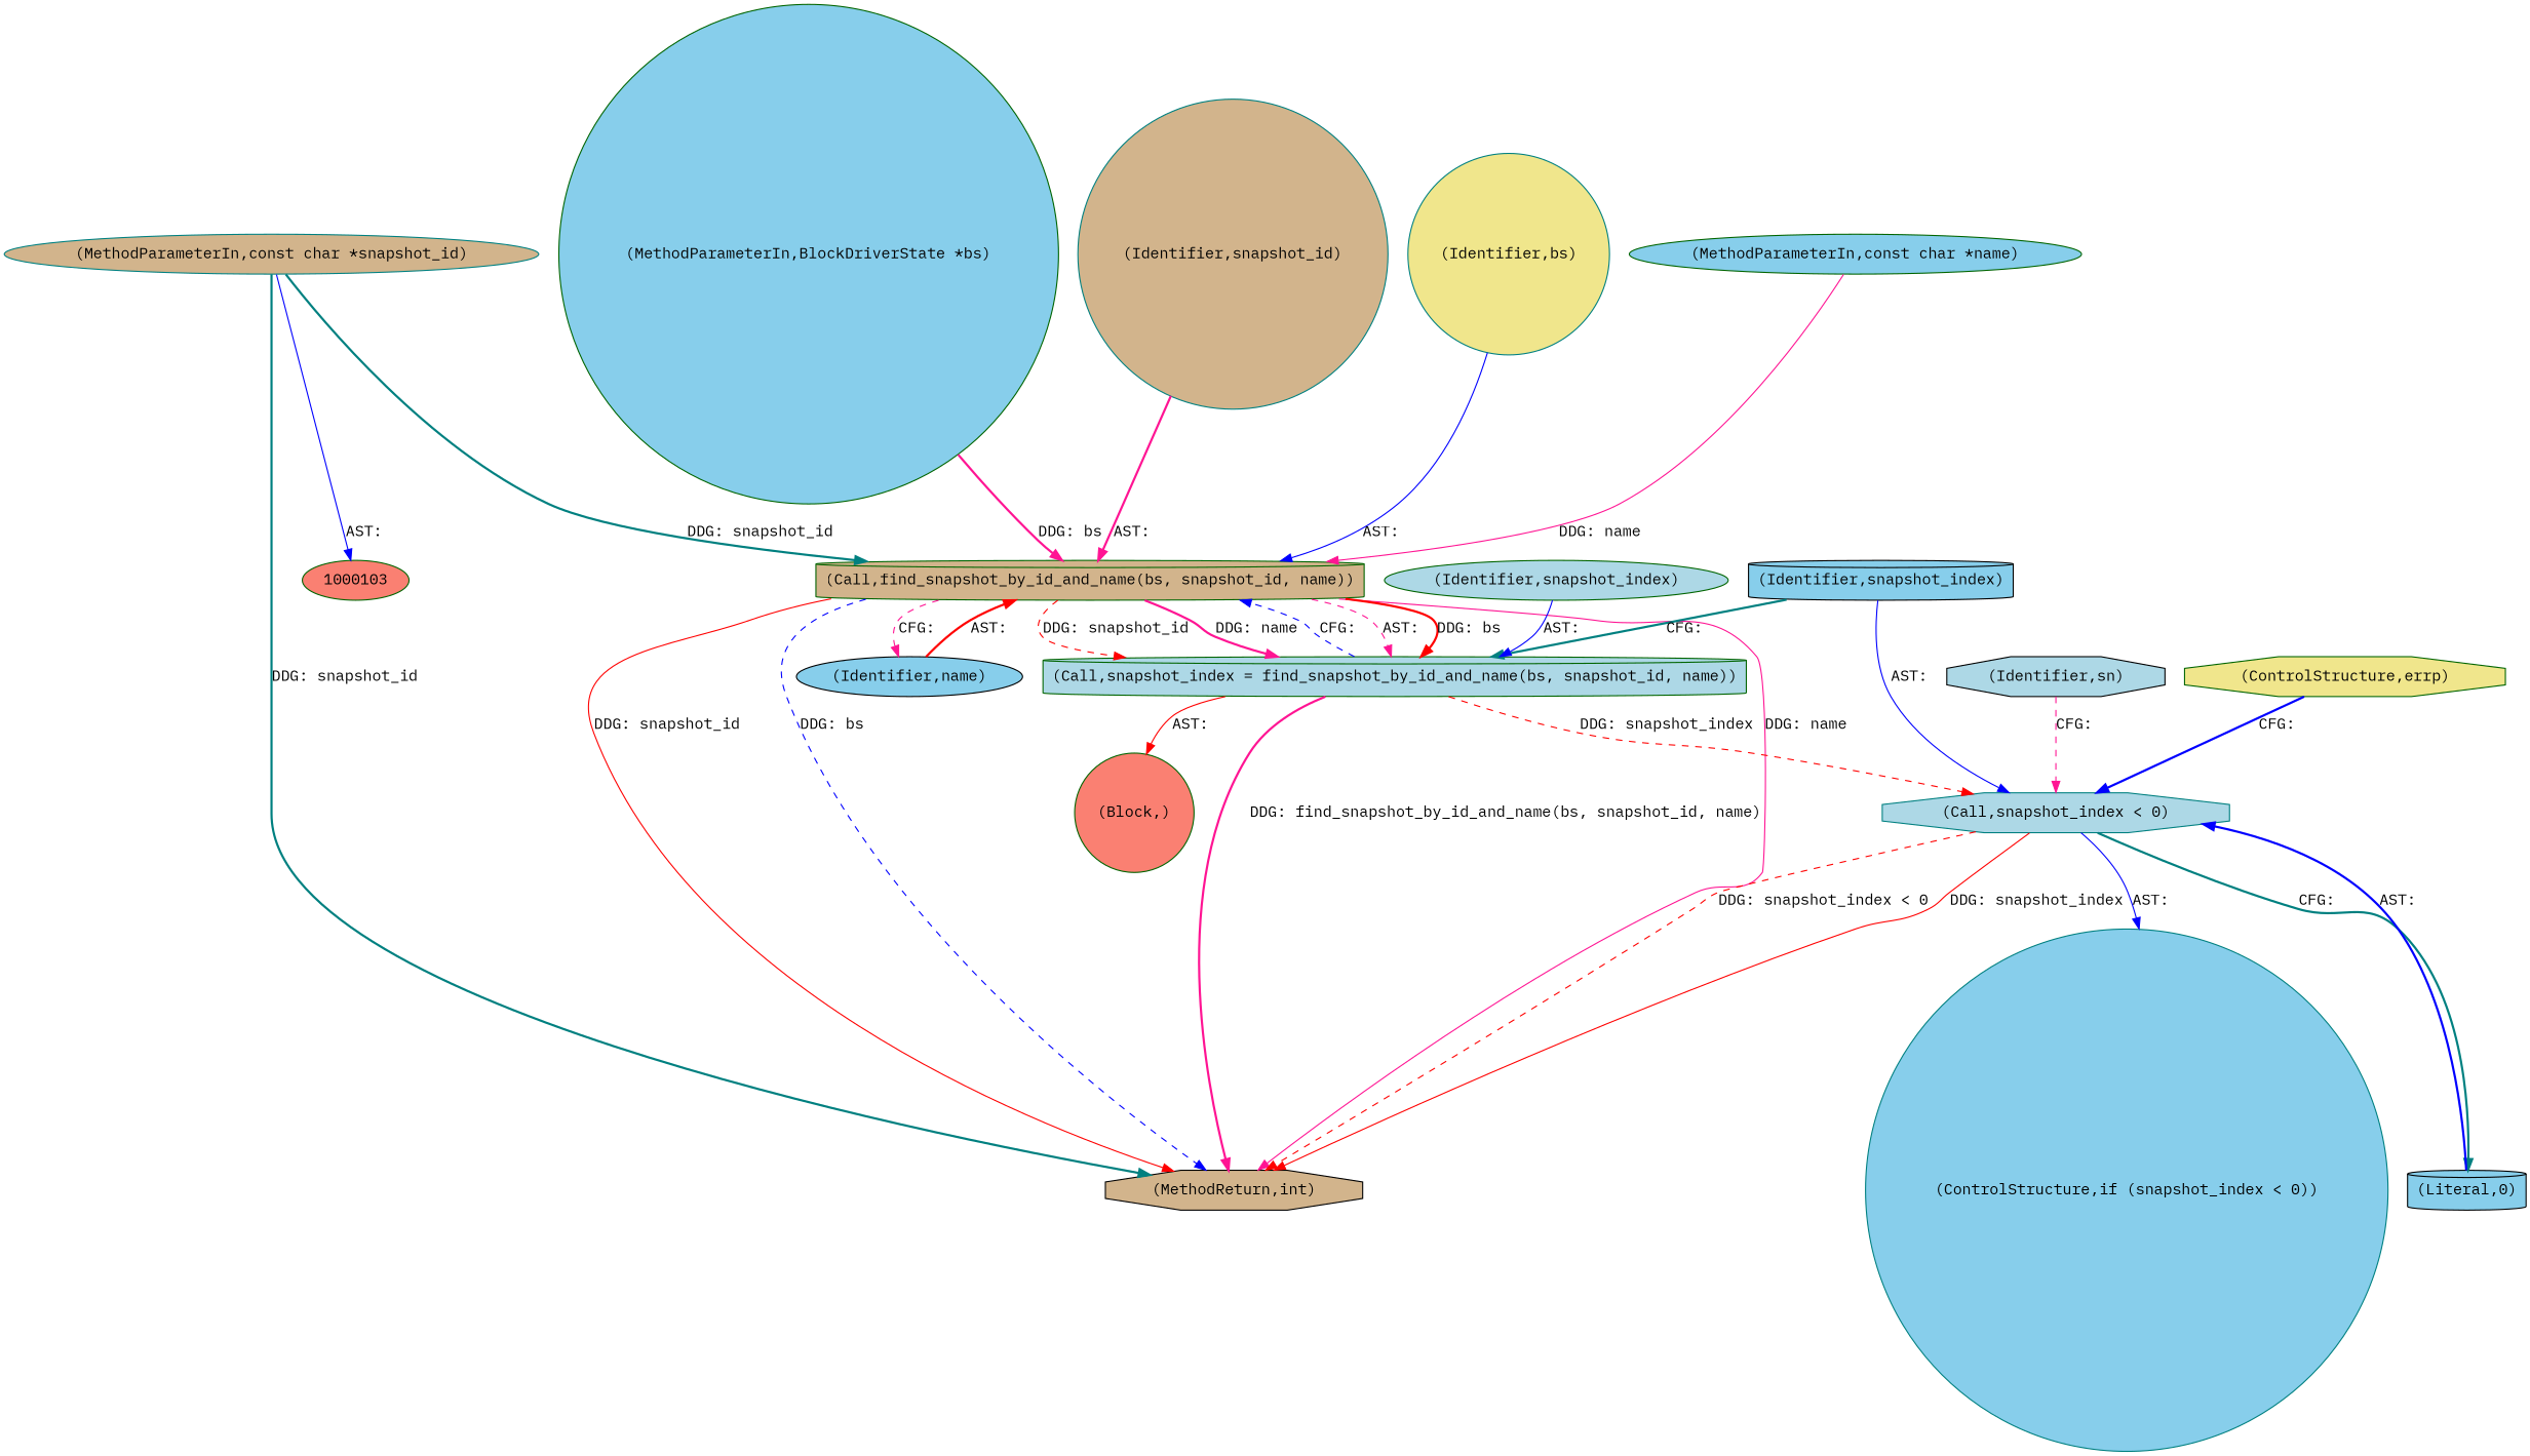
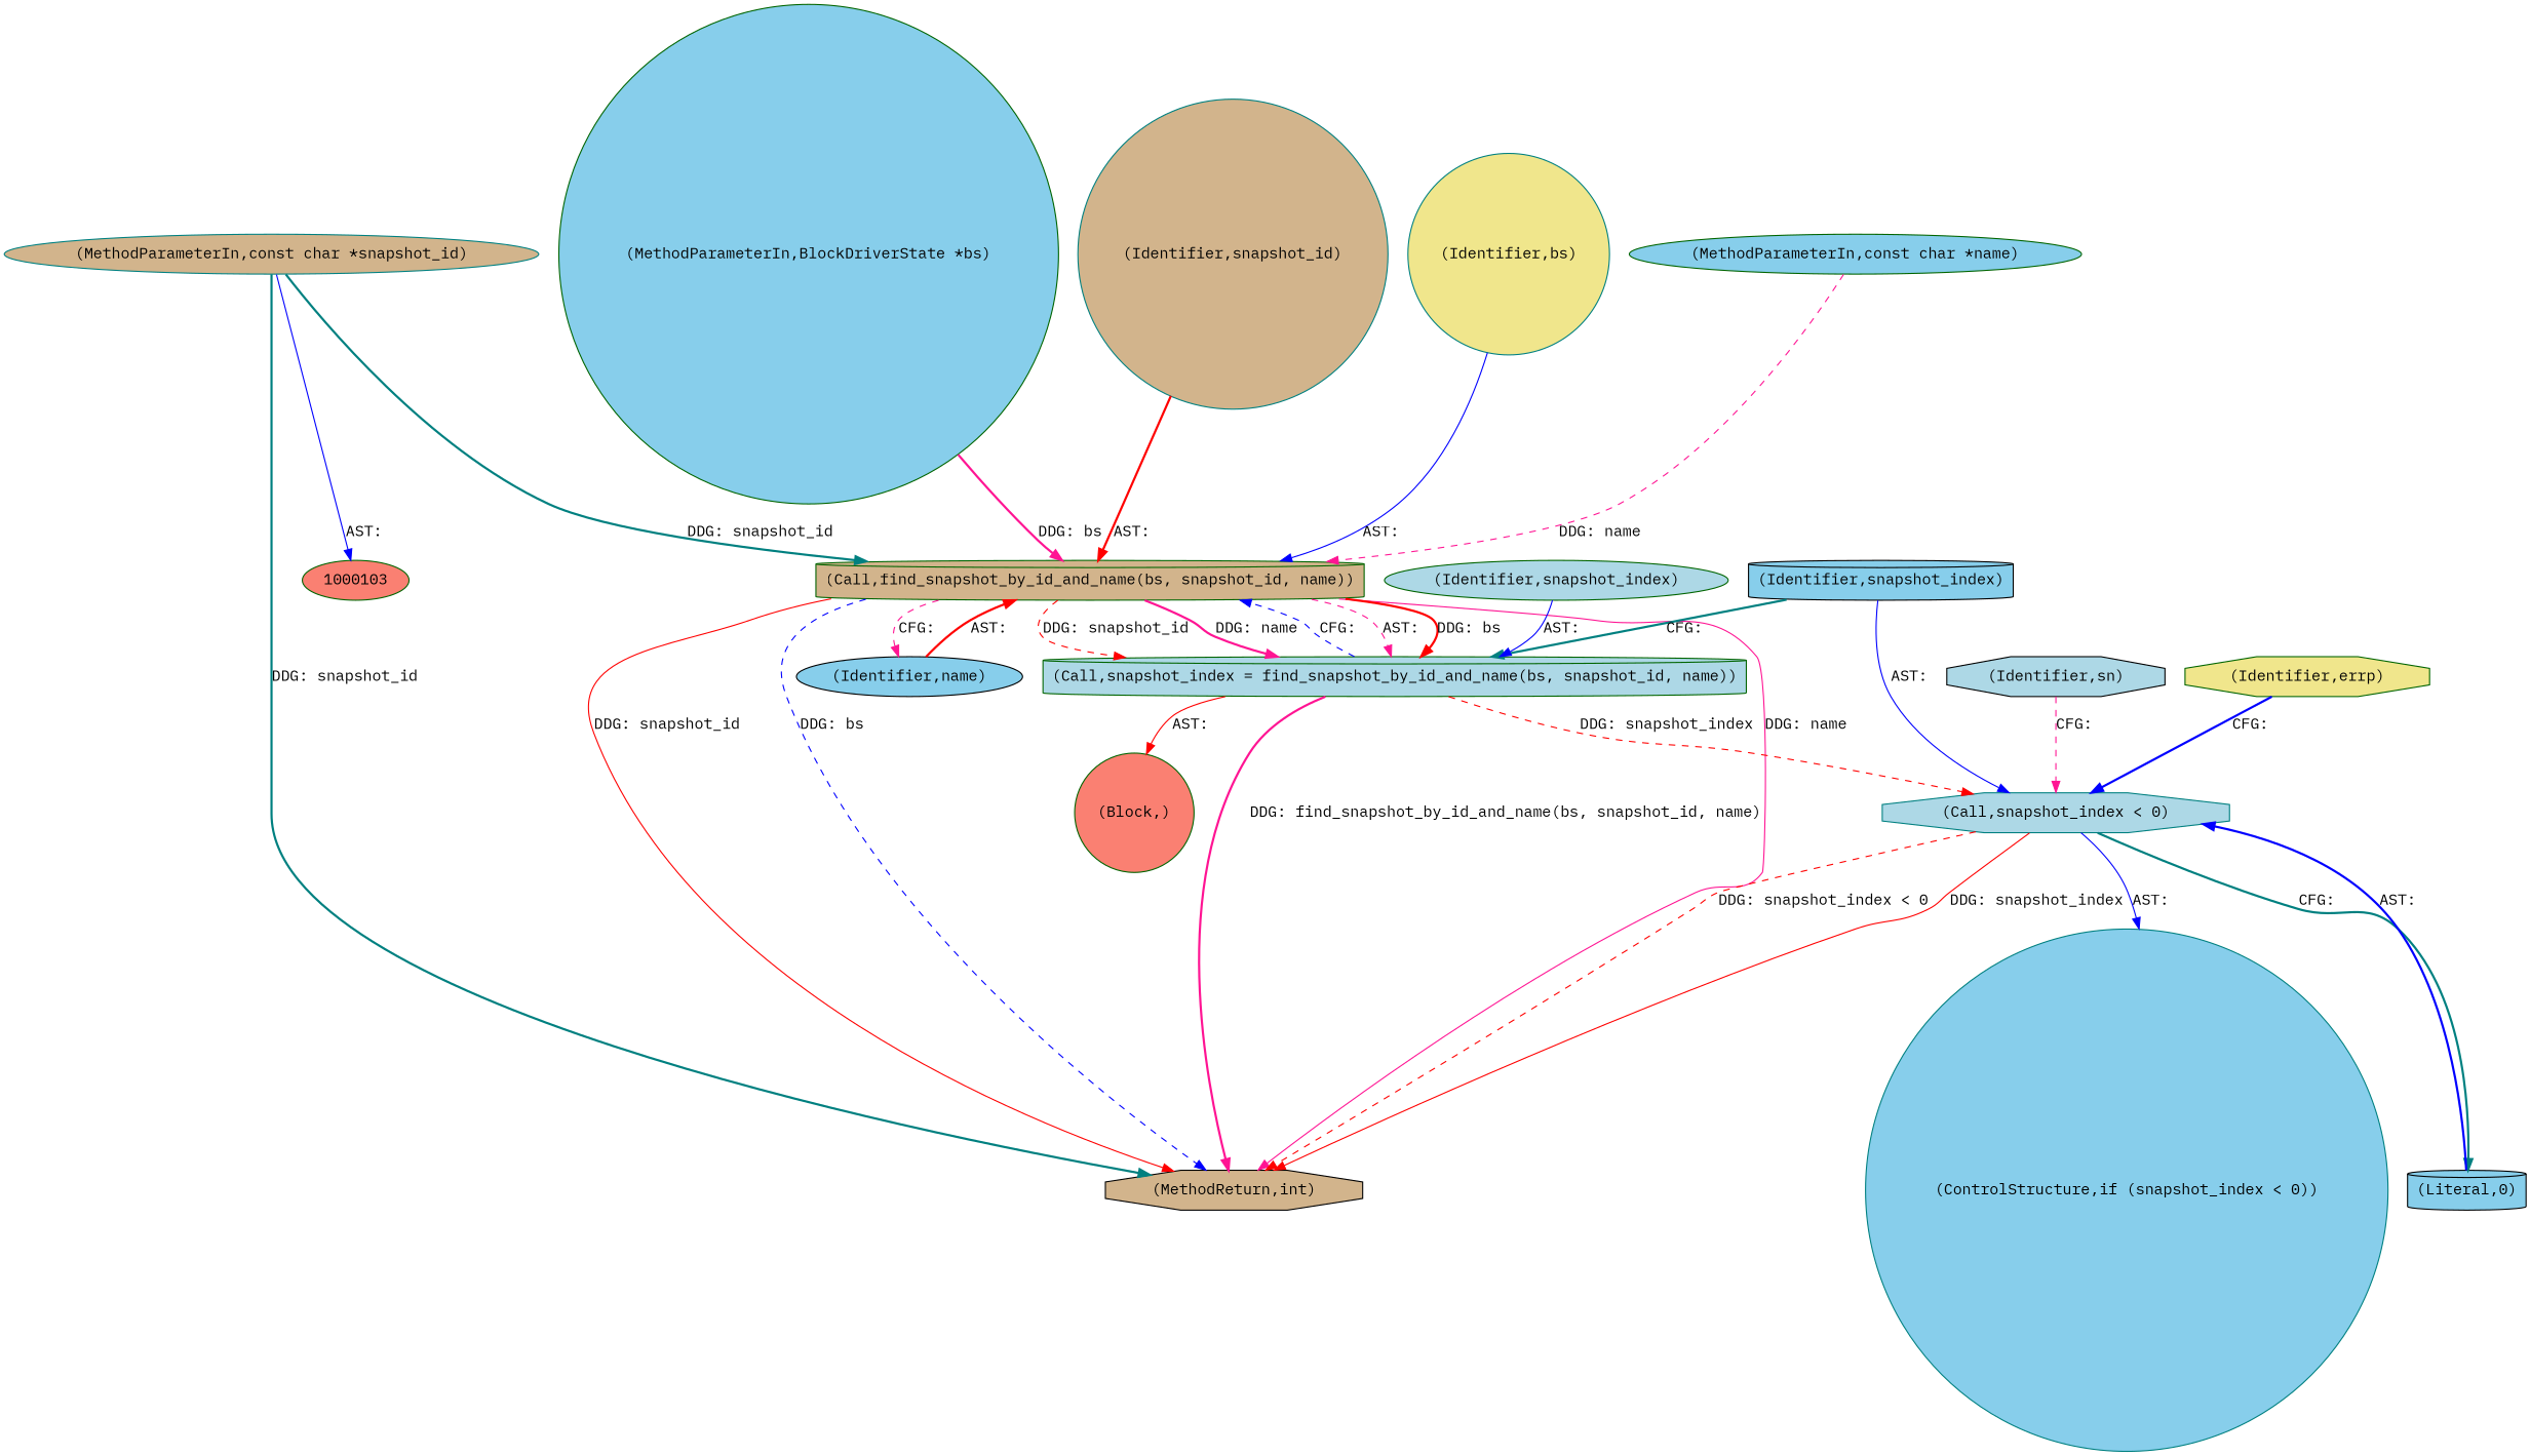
  digraph {
    fontname="IBM Plex Mono"
    node [color=darkgreen fillcolor=skyblue fontname="IBM Plex Mono" shape=ellipse style=filled]
    edge [color=blue fontname="IBM Plex Mono" style=bold]
    n1 [color=teal fillcolor=tan label="(MethodParameterIn,const char *snapshot_id)"]
    n2 [fillcolor=tan label="(Call,find_snapshot_by_id_and_name(bs, snapshot_id, name))" shape=cylinder]
    n3 [color=black fillcolor=tan label="(MethodReturn,int)" shape=octagon]
    1000103 [fillcolor=salmon]
    n5 [fillcolor=lightblue label="(Call,snapshot_index = find_snapshot_by_id_and_name(bs, snapshot_id, name))" shape=cylinder]
    n6 [color=black label="(Identifier,name)"]
    n7 [color=teal fillcolor=lightblue label="(Call,snapshot_index < 0)" shape=octagon]
    n8 [fillcolor=salmon label="(Block,)" shape=circle]
    n9 [color=teal label="(ControlStructure,if (snapshot_index < 0))" shape=circle]
    n10 [color=black label="(Literal,0)" shape=cylinder]
    n11 [label="(MethodParameterIn,const char *name)"]
-   n12 [fillcolor=khaki label="(ControlStructure,errp)" shape=octagon]
+   n12 [fillcolor=khaki label="(Identifier,errp)" shape=octagon]
    n13 [label="(MethodParameterIn,BlockDriverState *bs)" shape=circle]
    n14 [color=teal fillcolor=tan label="(Identifier,snapshot_id)" shape=circle]
    n15 [color=black label="(Identifier,snapshot_index)" shape=cylinder]
    n16 [color=black fillcolor=lightblue label="(Identifier,sn)" shape=octagon]
    n17 [color=teal fillcolor=khaki label="(Identifier,bs)" shape=circle]
    n18 [fillcolor=lightblue label="(Identifier,snapshot_index)"]
    n1 -> n2 [color=teal label="DDG: snapshot_id"]
    n1 -> n3 [color=teal label="DDG: snapshot_id"]
    n1 -> 1000103 [label="AST: " style=solid]
    n2 -> n3 [color=deeppink label="DDG: name" style=solid]
    n2 -> n3 [color=red label="DDG: snapshot_id" style=solid]
    n2 -> n3 [label="DDG: bs" style=dashed]
    n2 -> n5 [color=deeppink label="AST: " style=dashed]
    n2 -> n5 [color=red label="DDG: bs"]
    n2 -> n5 [color=red label="DDG: snapshot_id" style=dashed]
    n2 -> n5 [color=deeppink label="DDG: name"]
    n2 -> n6 [color=deeppink label="CFG: " style=dashed]
    n5 -> n2 [label="CFG: " style=dashed]
    n5 -> n3 [color=deeppink label="DDG: find_snapshot_by_id_and_name(bs, snapshot_id, name)"]
    n5 -> n7 [color=red label="DDG: snapshot_index" style=dashed]
    n5 -> n8 [color=red label="AST: " style=solid]
    n6 -> n2 [color=red label="AST: "]
    n7 -> n3 [color=red label="DDG: snapshot_index < 0" style=dashed]
    n7 -> n3 [color=red label="DDG: snapshot_index" style=solid]
    n7 -> n9 [label="AST: " style=solid]
    n7 -> n10 [color=teal label="CFG: "]
    n10 -> n7 [label="AST: "]
-   n11 -> n2 [color=deeppink label="DDG: name" style=solid]
+   n11 -> n2 [color=deeppink label="DDG: name" style=dashed]
    n12 -> n7 [label="CFG: "]
    n13 -> n2 [color=deeppink label="DDG: bs"]
-   n14 -> n2 [color=deeppink label="AST: "]
+   n14 -> n2 [color=red label="AST: "]
    n15 -> n5 [color=teal label="CFG: "]
    n15 -> n7 [label="AST: " style=solid]
    n16 -> n7 [color=deeppink label="CFG: " style=dashed]
    n17 -> n2 [label="AST: " style=solid]
    n18 -> n5 [label="AST: " style=solid]
  }
